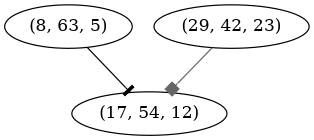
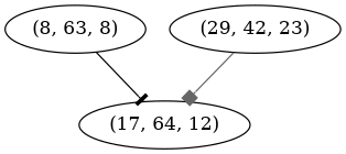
  digraph {
-   "(8, 63, 5)"
-   "(17, 54, 12)"
+   "(8, 63, 5)" [label="(8, 63, 8)"]
+   "(17, 54, 12)" [label="(17, 64, 12)"]
    "(29, 42, 23)"
    "(8, 63, 5)" -> "(17, 54, 12)" [arrowhead=tee color=black]
    "(29, 42, 23)" -> "(17, 54, 12)" [arrowhead=box color=gray40]
  }
